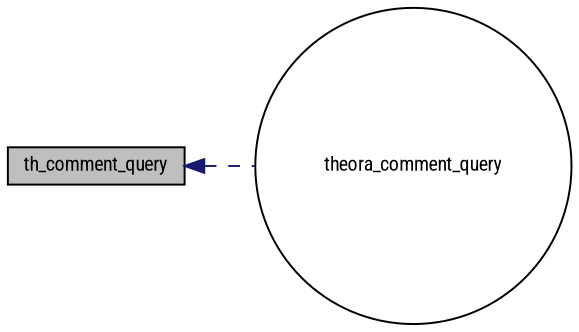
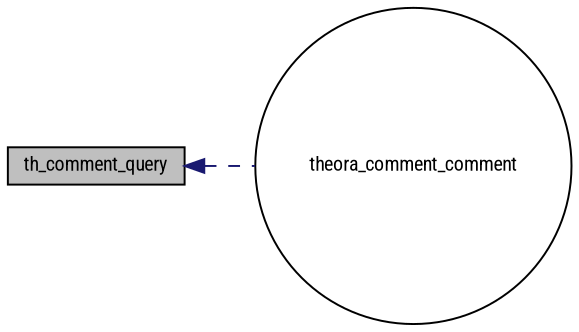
  digraph {
    rankdir=LR
    fontname="Roboto Condensed"
    node [color=black fontname="Roboto Condensed" fontsize=10 style=filled]
    n1 [fillcolor=grey75 fontcolor=black height=0.2 label=th_comment_query shape=box width=0.4]
-   n2 [fillcolor=white height=0.2 label=theora_comment_query shape=circle width=0.4]
+   n2 [fillcolor=white height=0.2 label=theora_comment_comment shape=circle width=0.4]
    n1 -> n2 [color=midnightblue dir=back fontname="Roboto Condensed" fontsize=10 labelfontname=Helvetica labelfontsize=10 style=dashed]
  }
